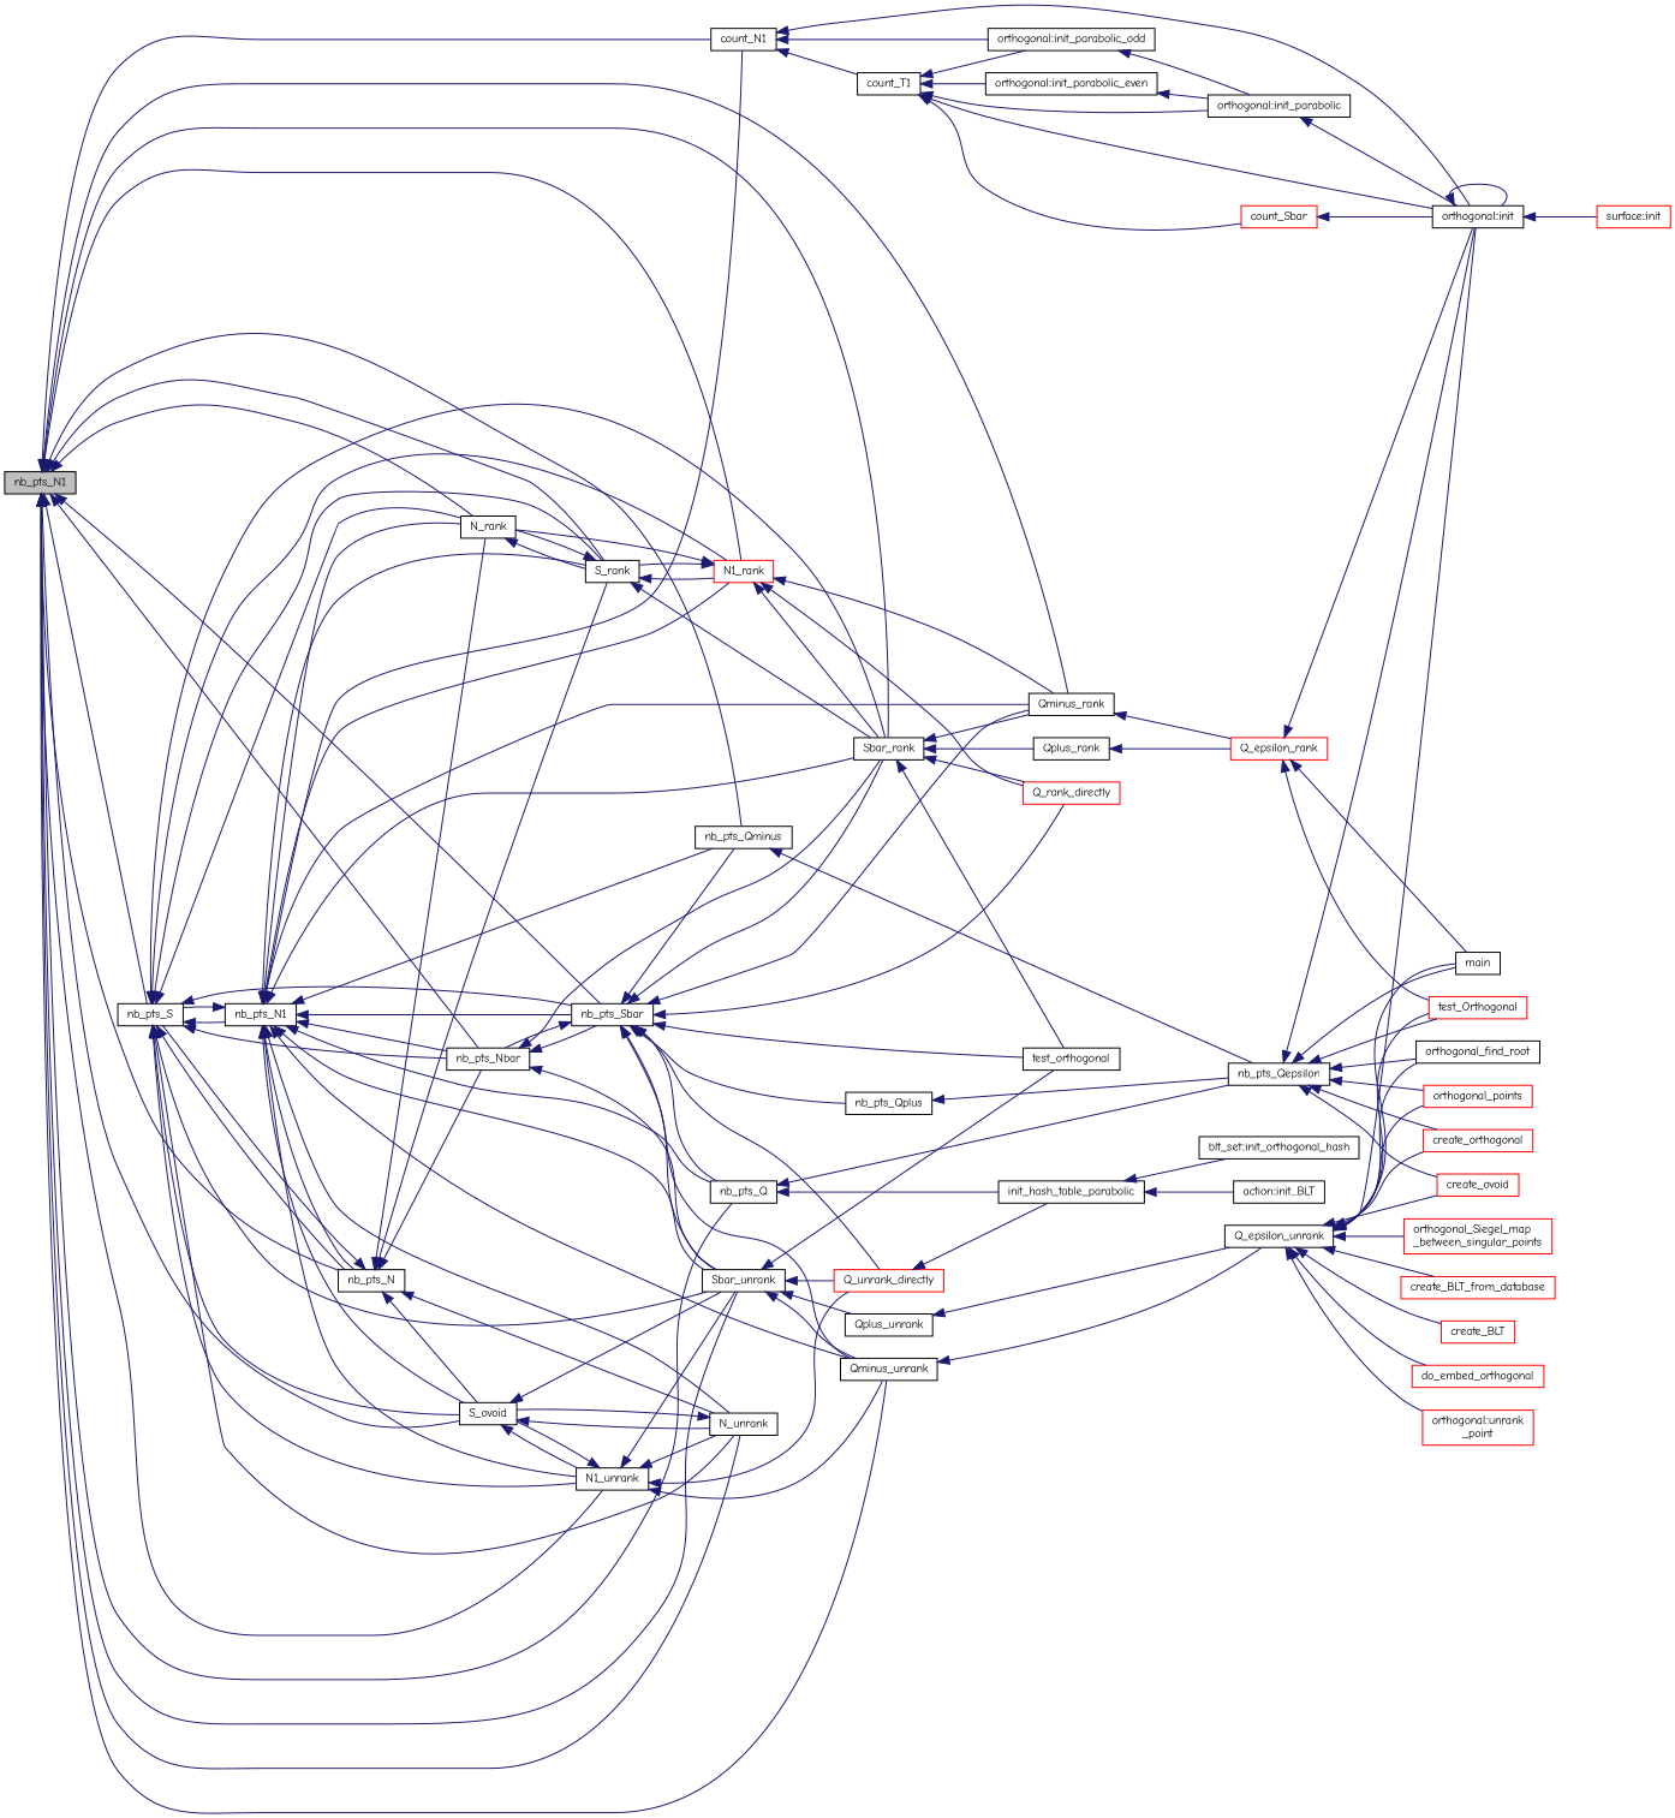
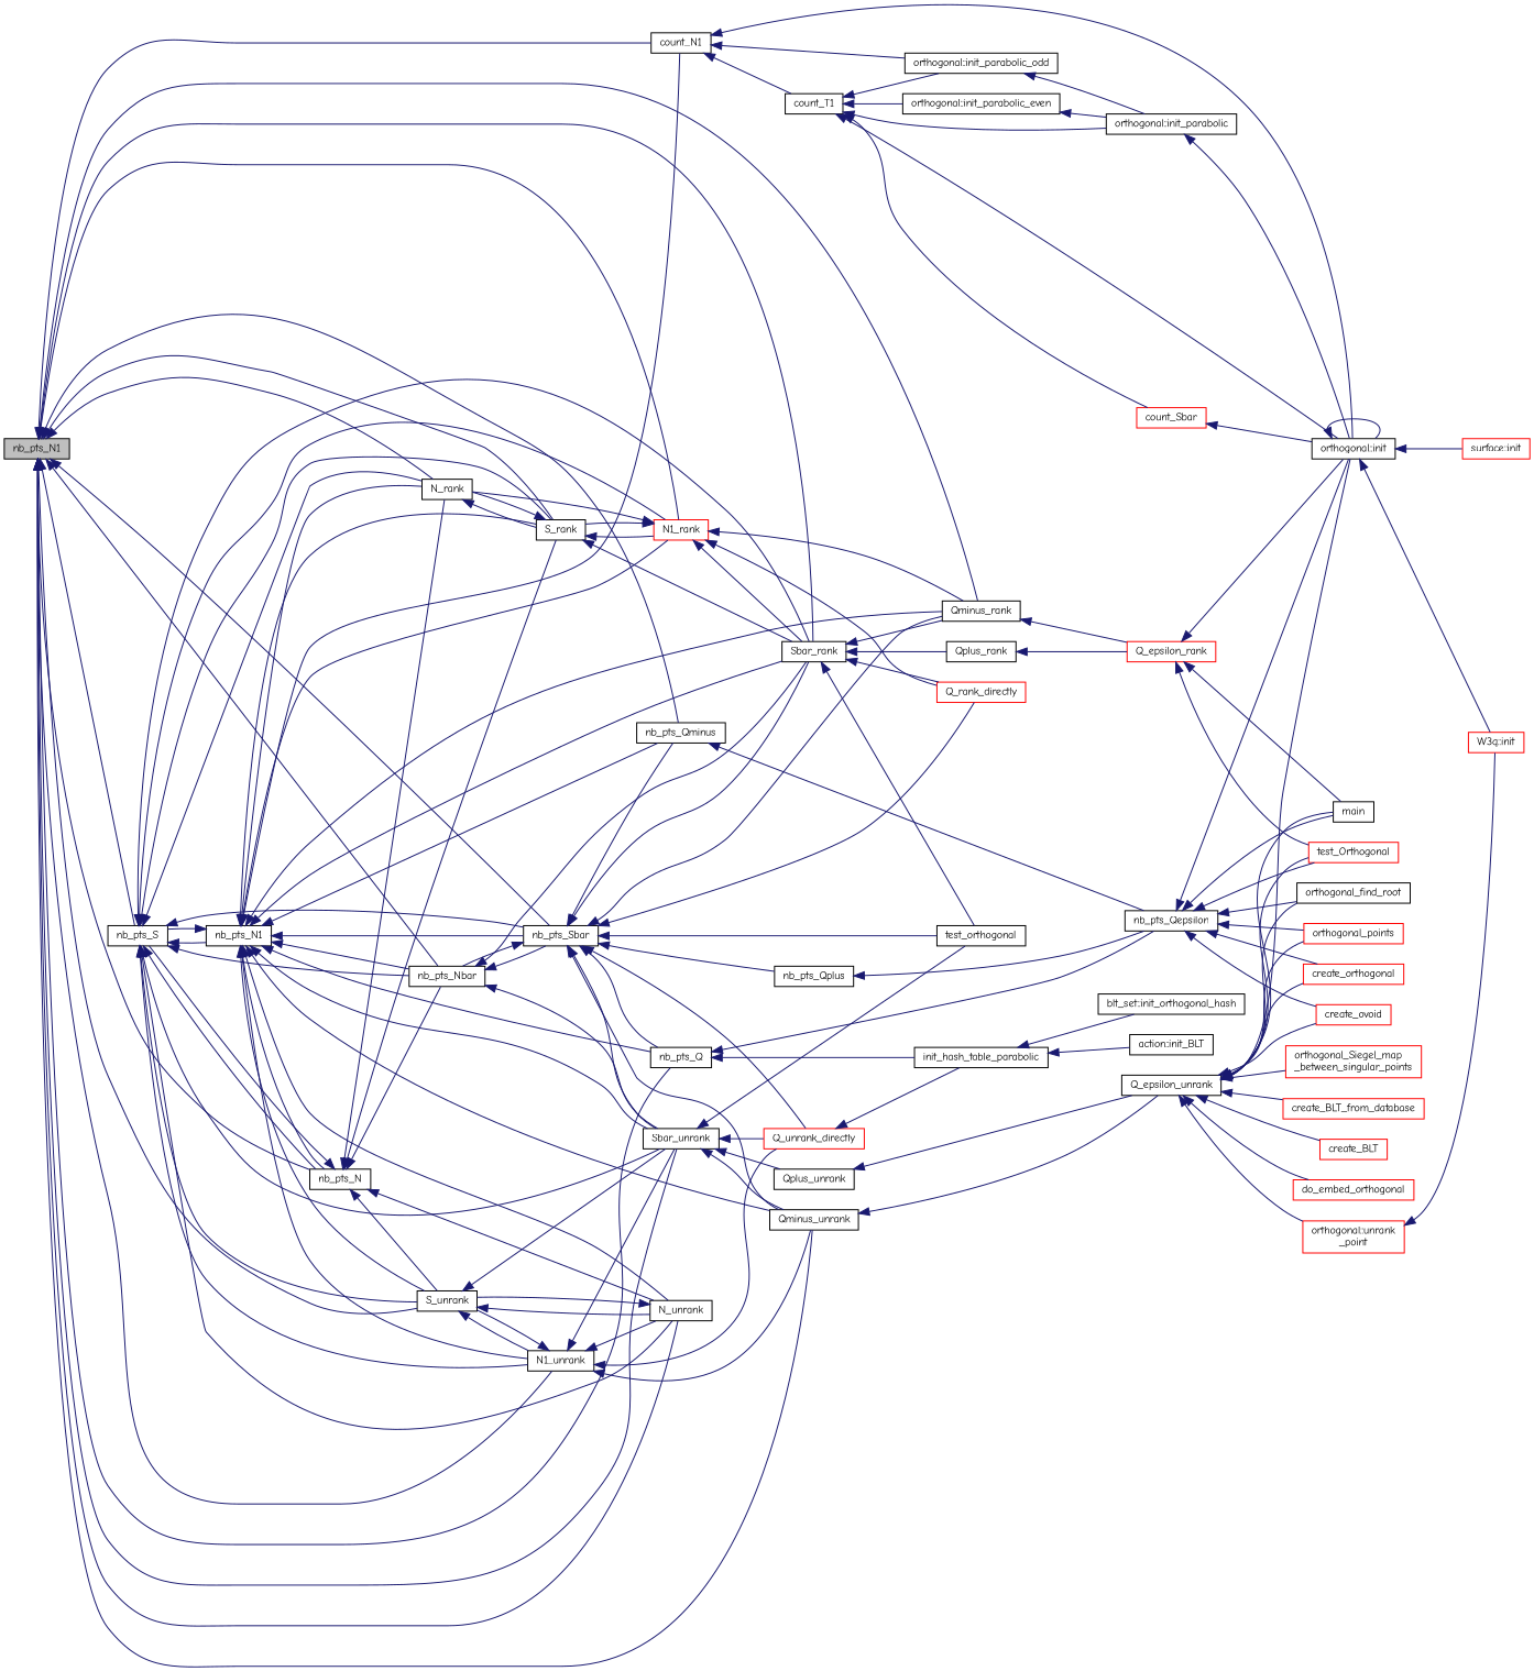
  digraph {
    fontname="Comic Neue"
    rankdir=LR
    node [color=black fillcolor=white fontname="Comic Neue" fontsize=10 shape=record style=filled]
    edge [color=midnightblue dir=back fontname="Comic Neue" fontsize=10 labelfontname=Helvetica labelfontsize=10 style=solid]
    n1 [fillcolor=grey75 fontcolor=black height=0.2 label=nb_pts_N1 width=0.4]
    n2 [height=0.2 label=count_N1 width=0.4]
    n3 [height=0.2 label=nb_pts_Q width=0.4]
    n4 [height=0.2 label=nb_pts_Qminus width=0.4]
    n5 [height=0.2 label=Qminus_unrank width=0.4]
    n6 [height=0.2 label=Qminus_rank width=0.4]
    n7 [height=0.2 label=nb_pts_S width=0.4]
    n8 [height=0.2 label=nb_pts_N width=0.4]
    n9 [height=0.2 label=nb_pts_Nbar width=0.4]
    n10 [height=0.2 label=nb_pts_Sbar width=0.4]
    n11 [height=0.2 label=Sbar_unrank width=0.4]
    n12 [height=0.2 label=Sbar_rank width=0.4]
-   n13 [height=0.2 label=S_ovoid width=0.4]
+   n13 [height=0.2 label=S_unrank width=0.4]
    n14 [height=0.2 label=N_unrank width=0.4]
    n15 [height=0.2 label=N1_unrank width=0.4]
    n16 [height=0.2 label=S_rank width=0.4]
    n17 [height=0.2 label=N_rank width=0.4]
    n18 [color=red height=0.2 label=N1_rank width=0.4]
    n19 [height=0.2 label="orthogonal::init" width=0.4]
    n20 [height=0.2 label="orthogonal::init_parabolic_odd" width=0.4]
    n21 [height=0.2 label=count_T1 width=0.4]
    n22 [height=0.2 label=nb_pts_Qepsilon width=0.4]
    n23 [height=0.2 label=init_hash_table_parabolic width=0.4]
    n24 [height=0.2 label=Q_epsilon_unrank width=0.4]
    n25 [color=red height=0.2 label=Q_epsilon_rank width=0.4]
    n26 [height=0.2 label=nb_pts_N1 width=0.4]
    n27 [height=0.2 label=nb_pts_Qplus width=0.4]
    n28 [color=red height=0.2 label=Q_unrank_directly width=0.4]
    n29 [color=red height=0.2 label=Q_rank_directly width=0.4]
    n30 [height=0.2 label=test_orthogonal width=0.4]
    n31 [height=0.2 label=Qplus_unrank width=0.4]
    n32 [height=0.2 label=Qplus_rank width=0.4]
    n33 [color=red height=0.2 label="surface::init" width=0.4]
+   n34 [color=red height=0.2 label="W3q::init" width=0.4]
    n35 [height=0.2 label="orthogonal::init_parabolic" width=0.4]
    n36 [height=0.2 label="orthogonal::init_parabolic_even" width=0.4]
    n37 [color=red height=0.2 label=count_Sbar width=0.4]
    n38 [height=0.2 label=main width=0.4]
    n39 [color=red height=0.2 label=create_ovoid width=0.4]
    n40 [color=red height=0.2 label=test_Orthogonal width=0.4]
    n41 [color=red height=0.2 label=orthogonal_points width=0.4]
    n42 [color=red height=0.2 label=create_orthogonal width=0.4]
    n43 [height=0.2 label=orthogonal_find_root width=0.4]
    n44 [height=0.2 label="blt_set::init_orthogonal_hash" width=0.4]
    n45 [height=0.2 label="action::init_BLT" width=0.4]
    n46 [color=red height=0.2 label="orthogonal::unrank\l_point" width=0.4]
    n47 [color=red height=0.2 label="orthogonal_Siegel_map\l_between_singular_points" width=0.4]
    n48 [color=red height=0.2 label=create_BLT_from_database width=0.4]
    n49 [color=red height=0.2 label=create_BLT width=0.4]
    n50 [color=red height=0.2 label=do_embed_orthogonal width=0.4]
    n1 -> n2
    n1 -> n3
    n1 -> n4
    n1 -> n5
    n1 -> n6
    n1 -> n7
    n1 -> n8
    n1 -> n9
    n1 -> n10
    n1 -> n11
    n1 -> n12
    n1 -> n13
    n1 -> n14
    n1 -> n15
    n1 -> n16
    n1 -> n17
    n1 -> n18
    n2 -> n19
    n2 -> n20
    n2 -> n21
    n3 -> n22
    n3 -> n23
    n4 -> n22
    n5 -> n24
    n6 -> n25
    n7 -> n8
    n7 -> n9
    n7 -> n10
    n7 -> n11
    n7 -> n12
    n7 -> n13
    n7 -> n14
    n7 -> n15
    n7 -> n16
    n7 -> n17
    n7 -> n18
    n7 -> n26
    n8 -> n7
    n8 -> n9
    n8 -> n13
    n8 -> n14
    n8 -> n16
    n8 -> n17
    n9 -> n10
    n9 -> n11
    n9 -> n12
    n10 -> n3
    n10 -> n4
    n10 -> n5
    n10 -> n6
    n10 -> n9
    n10 -> n11
    n10 -> n12
    n10 -> n27
    n10 -> n28
    n10 -> n29
    n10 -> n30
    n11 -> n5
    n11 -> n28
    n11 -> n30
    n11 -> n31
    n12 -> n6
    n12 -> n29
    n12 -> n30
    n12 -> n32
    n13 -> n11
    n13 -> n14
    n13 -> n15
    n14 -> n13
    n15 -> n5
    n15 -> n11
    n15 -> n13
    n15 -> n14
    n15 -> n28
    n16 -> n12
    n16 -> n17
    n16 -> n18
    n17 -> n16
    n18 -> n6
    n18 -> n12
    n18 -> n16
    n18 -> n17
    n18 -> n29
    n19 -> n19
    n19 -> n33
+   n19 -> n34
    n20 -> n35
    n21 -> n19
    n21 -> n20
    n21 -> n35
    n21 -> n36
    n21 -> n37
    n22 -> n19
    n22 -> n38
    n22 -> n39
    n22 -> n40
    n22 -> n41
    n22 -> n42
    n22 -> n43
    n23 -> n44
    n23 -> n45
    n24 -> n19
    n24 -> n38
    n24 -> n39
    n24 -> n40
    n24 -> n41
    n24 -> n42
    n24 -> n43
    n24 -> n46
    n24 -> n47
    n24 -> n48
    n24 -> n49
    n24 -> n50
    n25 -> n19
    n25 -> n38
    n25 -> n40
    n26 -> n2
    n26 -> n3
    n26 -> n4
    n26 -> n5
    n26 -> n6
    n26 -> n7
    n26 -> n8
    n26 -> n9
    n26 -> n10
    n26 -> n11
    n26 -> n12
    n26 -> n13
    n26 -> n14
    n26 -> n15
    n26 -> n16
    n26 -> n17
    n26 -> n18
    n27 -> n22
    n28 -> n23
    n31 -> n24
    n32 -> n25
    n35 -> n19
    n36 -> n35
    n37 -> n19
+   n46 -> n34
  }
